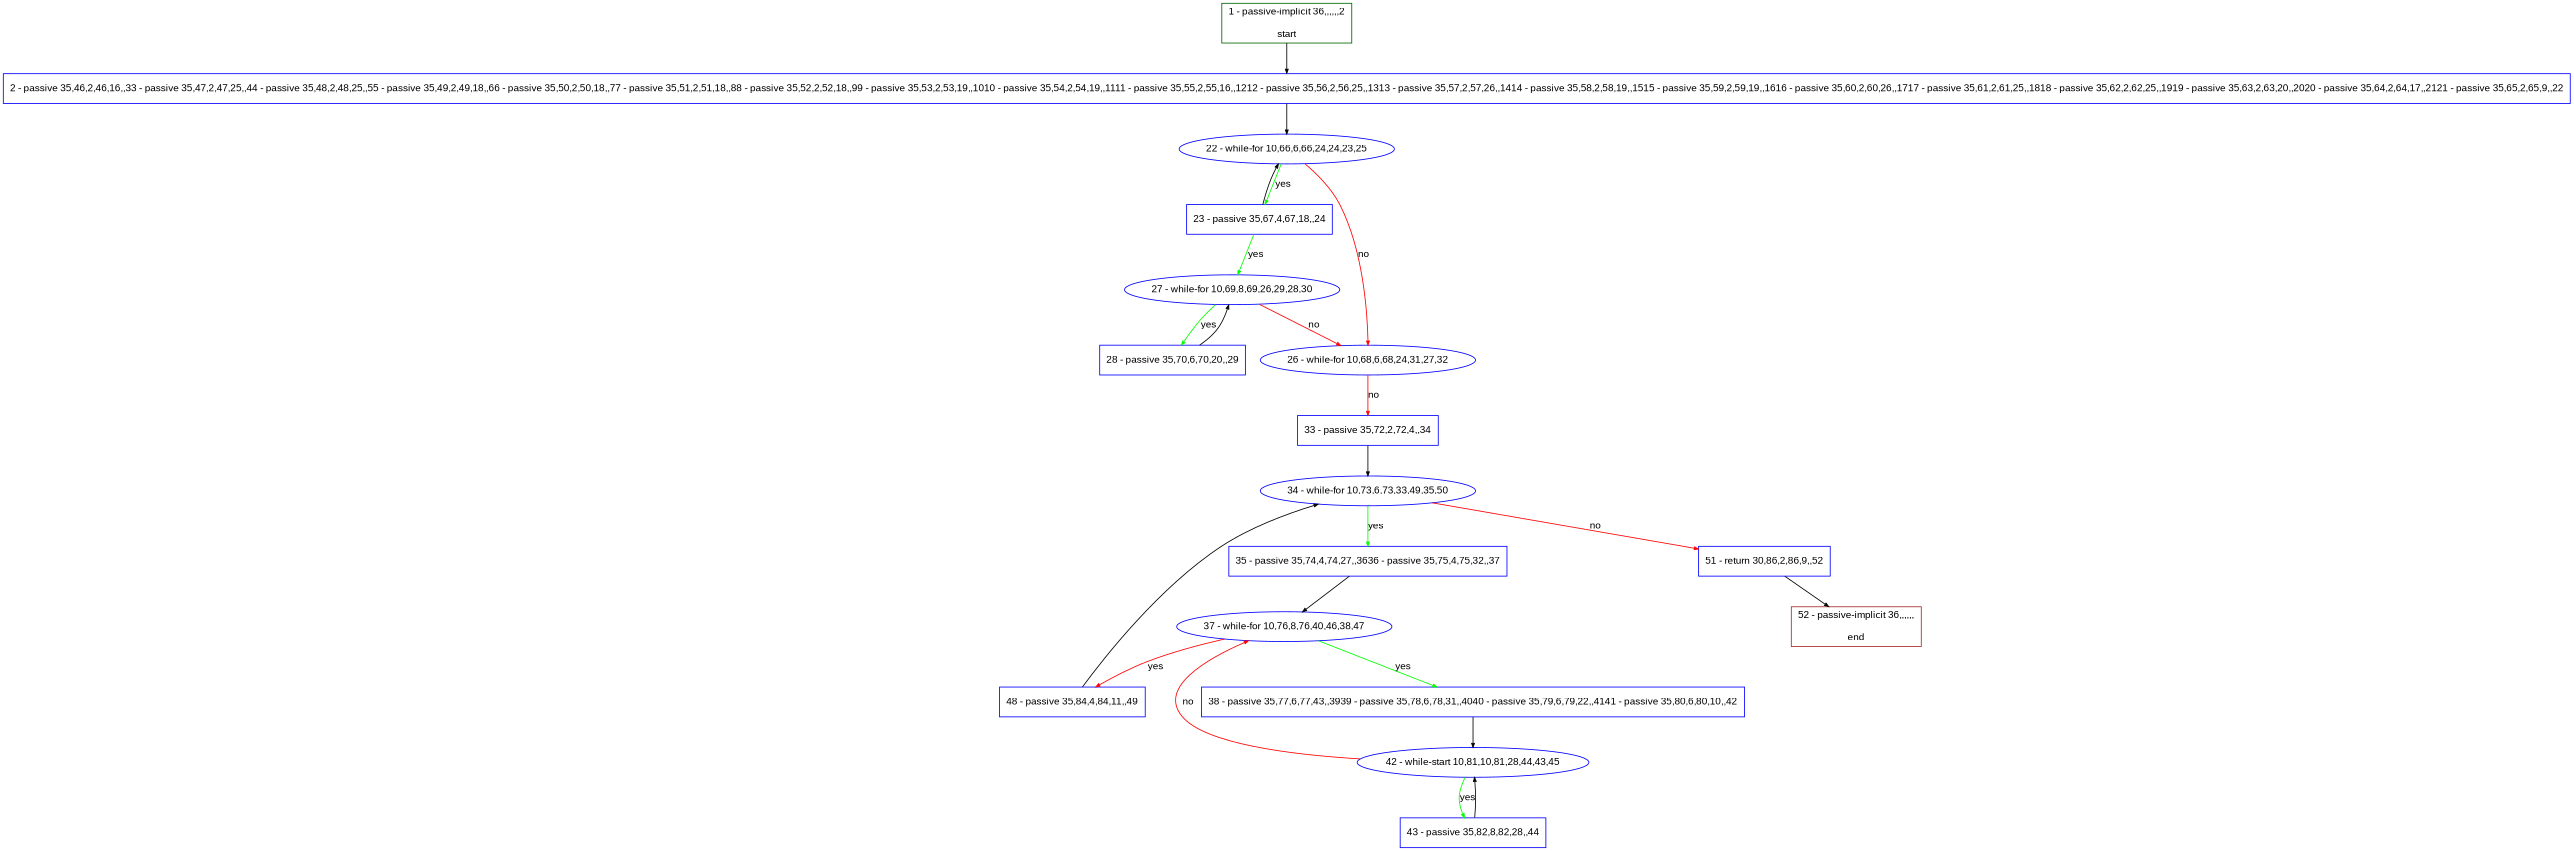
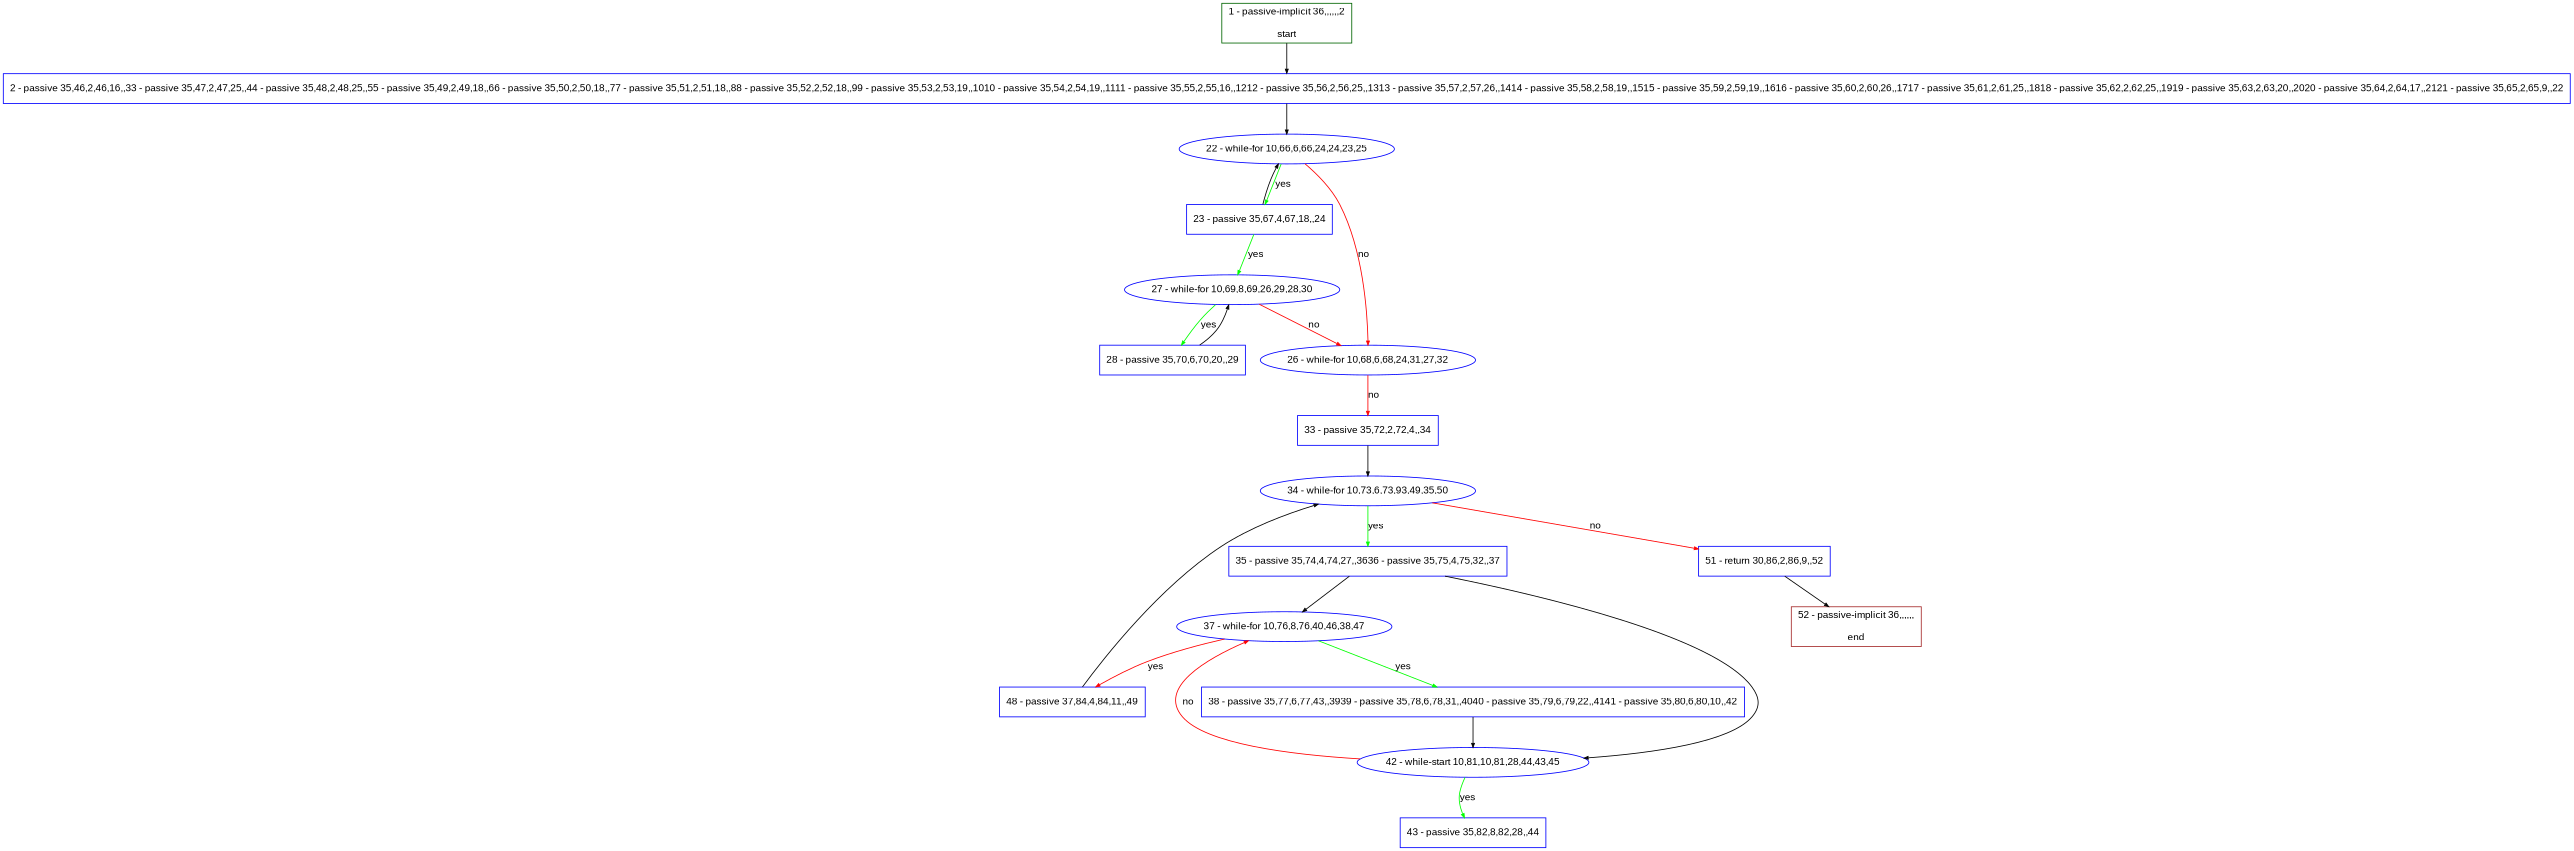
  digraph {
    bgcolor=white
    compound=true
    fillcolor="#FFFFCC"
    fontname=Arial
    fontsize=12
    pack=true
    packmode=clust
    style="rounded,filled"
    node [color="#0000ff" compound=true fillcolor="#ffffff" fixedsize=false fontname=Arial fontsize=12 node_initialized=no shape=box style=filled]
    edge [arrowhead=normal arrowsize=0.5 arrowtail=none color="#000000" compound=true dir=forward fontcolor=black fontname=Arial fontsize=12]
    n1 [label="2 - passive 35,46,2,46,16,,33 - passive 35,47,2,47,25,,44 - passive 35,48,2,48,25,,55 - passive 35,49,2,49,18,,66 - passive 35,50,2,50,18,,77 - passive 35,51,2,51,18,,88 - passive 35,52,2,52,18,,99 - passive 35,53,2,53,19,,1010 - passive 35,54,2,54,19,,1111 - passive 35,55,2,55,16,,1212 - passive 35,56,2,56,25,,1313 - passive 35,57,2,57,26,,1414 - passive 35,58,2,58,19,,1515 - passive 35,59,2,59,19,,1616 - passive 35,60,2,60,26,,1717 - passive 35,61,2,61,25,,1818 - passive 35,62,2,62,25,,1919 - passive 35,63,2,63,20,,2020 - passive 35,64,2,64,17,,2121 - passive 35,65,2,65,9,,22"]
    n2 [label="22 - while-for 10,66,6,66,24,24,23,25" shape=oval]
    n3 [label="23 - passive 35,67,4,67,18,,24"]
    n4 [label="26 - while-for 10,68,6,68,24,31,27,32" shape=oval]
    n5 [color="#006400" label="1 - passive-implicit 36,,,,,,2\n\nstart"]
    n6 [label="27 - while-for 10,69,8,69,26,29,28,30" shape=oval]
    n7 [label="33 - passive 35,72,2,72,4,,34"]
    n8 [label="28 - passive 35,70,6,70,20,,29"]
-   n9 [label="34 - while-for 10,73,6,73,33,49,35,50" shape=oval]
+   n9 [label="34 - while-for 10,73,6,73,93,49,35,50" shape=oval]
    n10 [label="35 - passive 35,74,4,74,27,,3636 - passive 35,75,4,75,32,,37"]
    n11 [label="51 - return 30,86,2,86,9,,52"]
    n12 [label="37 - while-for 10,76,8,76,40,46,38,47" shape=oval]
    n13 [color="#a52a2a" label="52 - passive-implicit 36,,,,,,\n\nend"]
    n14 [label="38 - passive 35,77,6,77,43,,3939 - passive 35,78,6,78,31,,4040 - passive 35,79,6,79,22,,4141 - passive 35,80,6,80,10,,42"]
-   n15 [label="48 - passive 35,84,4,84,11,,49"]
+   n15 [label="48 - passive 37,84,4,84,11,,49"]
    n16 [label="42 - while-start 10,81,10,81,28,44,43,45" shape=oval]
    n17 [label="43 - passive 35,82,8,82,28,,44"]
    n1 -> n2
    n2 -> n3 [color="#00ff00" label=yes]
    n2 -> n4 [color="#ff0000" label=no]
    n3 -> n2
    n3 -> n6 [color="#00ff00" label=yes]
    n4 -> n7 [color="#ff0000" label=no]
    n5 -> n1
    n6 -> n4 [color="#ff0000" label=no]
    n6 -> n8 [color="#00ff00" label=yes]
    n7 -> n9
    n8 -> n6
    n9 -> n10 [color="#00ff00" label=yes]
    n9 -> n11 [color="#ff0000" label=no]
    n10 -> n12
    n11 -> n13
    n12 -> n14 [color="#00ff00" label=yes]
    n12 -> n15 [color="#ff0000" label=yes]
    n14 -> n16
    n15 -> n9
    n16 -> n12 [color="#ff0000" label=no]
    n16 -> n17 [color="#00ff00" label=yes]
-   n17 -> n16
+   n10 -> n16
  }
